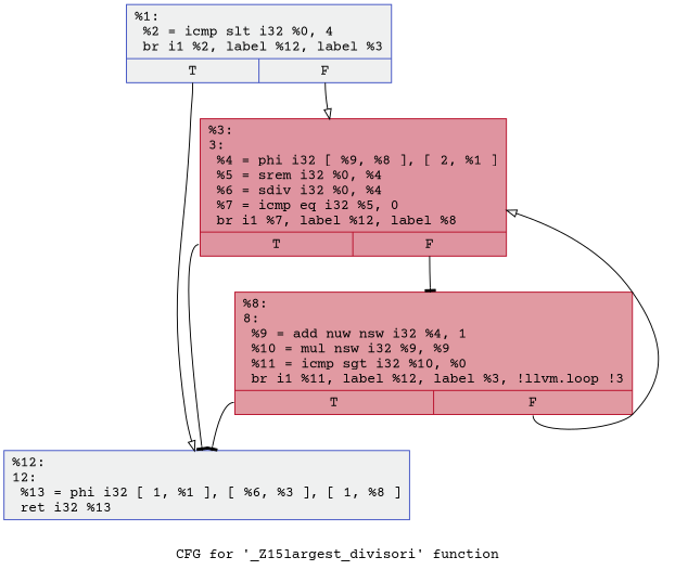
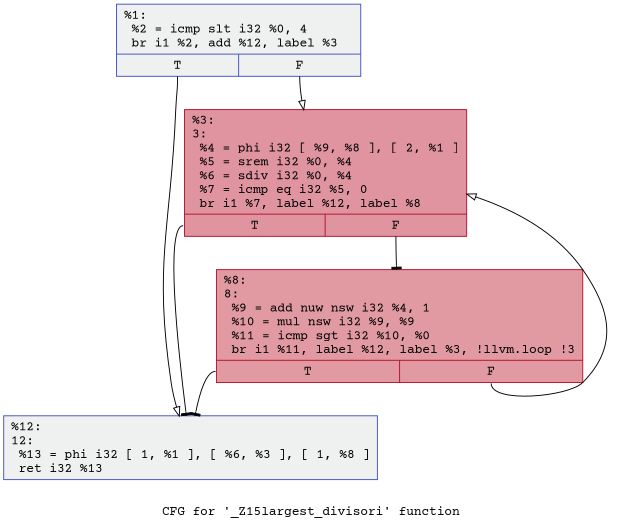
  digraph {
    label="CFG for '_Z15largest_divisori' function"
    fontname="Courier Prime"
    node [color="#3d50c3ff" fillcolor="#dbdcde70" shape=record style=filled fontname="Courier Prime"]
    edge [tailport=s0 arrowhead=onormal fontname="Courier Prime"]
-   n1 [label="{%1:\l  %2 = icmp slt i32 %0, 4\l  br i1 %2, label %12, label %3\l|{<s0>T|<s1>F}}"]
+   n1 [label="{%1:\l  %2 = icmp slt i32 %0, 4\l  br i1 %2, add %12, label %3\l|{<s0>T|<s1>F}}"]
    n2 [label="{%12:\l12:                                               \l  %13 = phi i32 [ 1, %1 ], [ %6, %3 ], [ 1, %8 ]\l  ret i32 %13\l}"]
    n3 [color="#b70d28ff" fillcolor="#b70d2870" label="{%3:\l3:                                                \l  %4 = phi i32 [ %9, %8 ], [ 2, %1 ]\l  %5 = srem i32 %0, %4\l  %6 = sdiv i32 %0, %4\l  %7 = icmp eq i32 %5, 0\l  br i1 %7, label %12, label %8\l|{<s0>T|<s1>F}}"]
    n4 [color="#b70d28ff" fillcolor="#bb1b2c70" label="{%8:\l8:                                                \l  %9 = add nuw nsw i32 %4, 1\l  %10 = mul nsw i32 %9, %9\l  %11 = icmp sgt i32 %10, %0\l  br i1 %11, label %12, label %3, !llvm.loop !3\l|{<s0>T|<s1>F}}"]
    n1 -> n2
    n1 -> n3 [tailport=s1]
    n3 -> n2 [arrowhead=tee]
    n3 -> n4 [tailport=s1 arrowhead=tee]
    n4 -> n2 [arrowhead=tee]
    n4 -> n3 [tailport=s1]
  }
